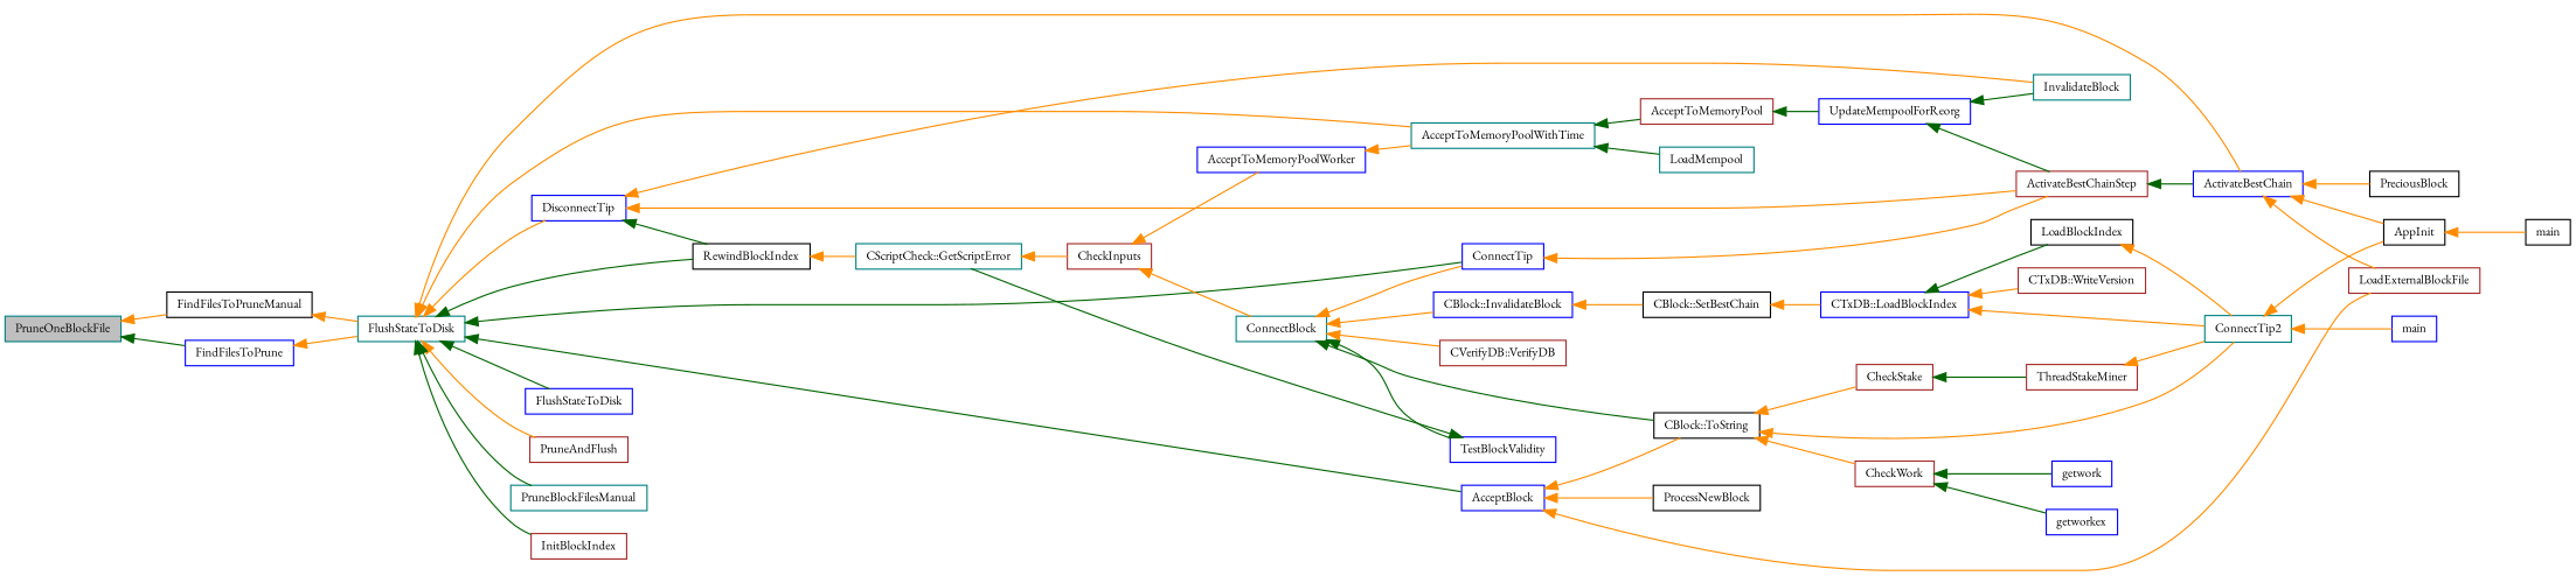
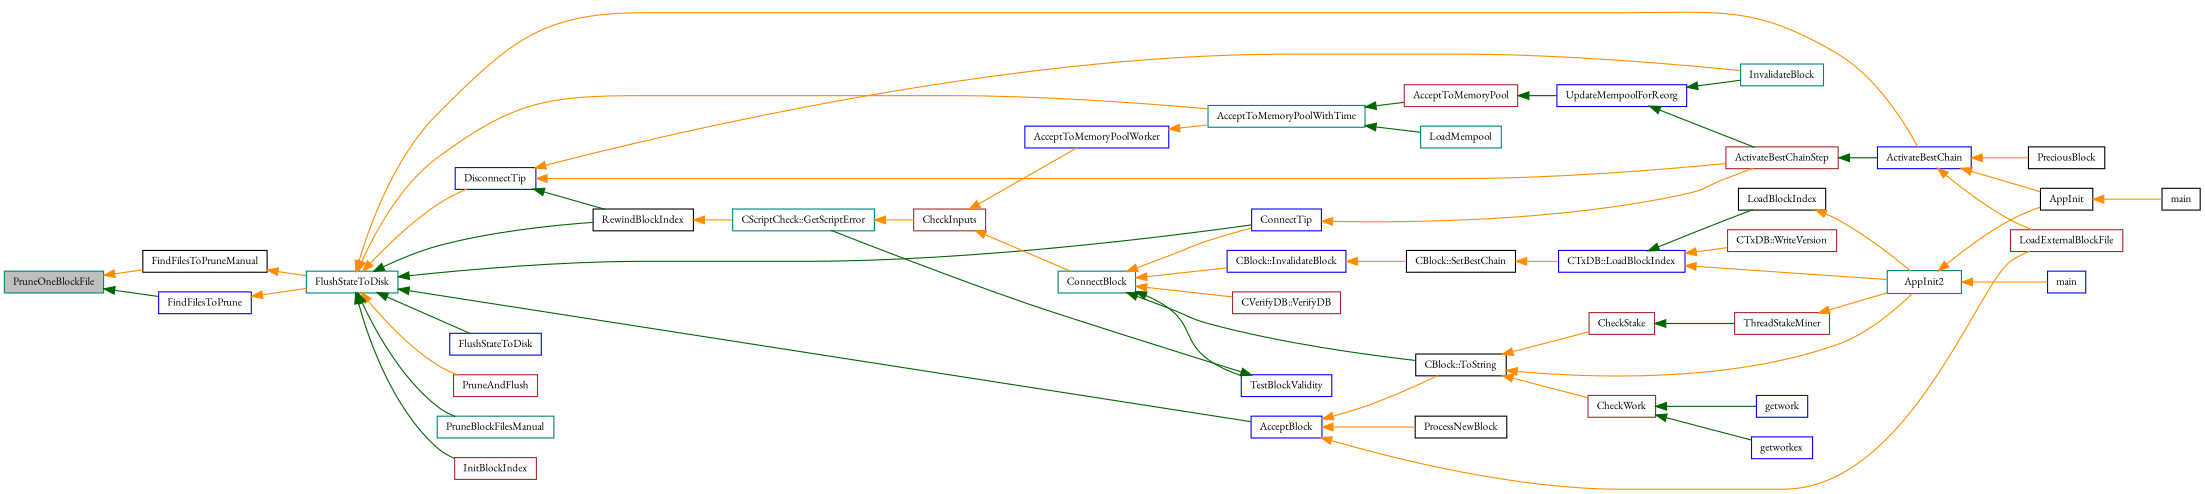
  digraph {
    fontname="EB Garamond"
    rankdir=LR
    node [color=blue fillcolor=white fontname="EB Garamond" fontsize=10 shape=record style=filled]
    edge [color=darkorange dir=back fontname="EB Garamond" fontsize=10 labelfontname=Helvetica labelfontsize=10 style=solid]
    n1 [color=teal fillcolor=grey75 fontcolor=black height=0.2 label=PruneOneBlockFile width=0.4]
    n2 [color=black height=0.2 label=FindFilesToPruneManual width=0.4]
    n3 [height=0.2 label=FindFilesToPrune width=0.4]
    n4 [color=teal height=0.2 label=FlushStateToDisk width=0.4]
    n5 [color=teal height=0.2 label=AcceptToMemoryPoolWithTime width=0.4]
    n6 [height=0.2 label=ActivateBestChain width=0.4]
    n7 [height=0.2 label=FlushStateToDisk width=0.4]
    n8 [color=brown height=0.2 label=PruneAndFlush width=0.4]
    n9 [height=0.2 label=DisconnectTip width=0.4]
    n10 [color=black height=0.2 label=RewindBlockIndex width=0.4]
    n11 [height=0.2 label=ConnectTip width=0.4]
    n12 [height=0.2 label=AcceptBlock width=0.4]
    n13 [color=teal height=0.2 label=PruneBlockFilesManual width=0.4]
    n14 [color=brown height=0.2 label=InitBlockIndex width=0.4]
    n15 [color=brown height=0.2 label=AcceptToMemoryPool width=0.4]
    n16 [color=teal height=0.2 label=LoadMempool width=0.4]
    n17 [color=black height=0.2 label=PreciousBlock width=0.4]
    n18 [color=brown height=0.2 label=LoadExternalBlockFile width=0.4]
    n19 [color=black height=0.2 label=AppInit width=0.4]
    n20 [color=brown height=0.2 label=ActivateBestChainStep width=0.4]
    n21 [color=teal height=0.2 label=InvalidateBlock width=0.4]
    n22 [color=teal height=0.2 label="CScriptCheck::GetScriptError" width=0.4]
    n23 [color=black height=0.2 label=ProcessNewBlock width=0.4]
    n24 [color=black height=0.2 label="CBlock::ToString" width=0.4]
    n25 [height=0.2 label=UpdateMempoolForReorg width=0.4]
    n26 [color=brown height=0.2 label=CheckInputs width=0.4]
    n27 [height=0.2 label=AcceptToMemoryPoolWorker width=0.4]
    n28 [color=teal height=0.2 label=ConnectBlock width=0.4]
    n29 [height=0.2 label="CBlock::InvalidateBlock" width=0.4]
    n30 [height=0.2 label=TestBlockValidity width=0.4]
    n31 [color=brown height=0.2 label="CVerifyDB::VerifyDB" width=0.4]
    n32 [color=black height=0.2 label="CBlock::SetBestChain" width=0.4]
-   n33 [color=teal height=0.2 label=ConnectTip2 width=0.4]
+   n33 [color=teal height=0.2 label=AppInit2 width=0.4]
    n34 [color=brown height=0.2 label=CheckWork width=0.4]
    n35 [color=brown height=0.2 label=CheckStake width=0.4]
    n36 [height=0.2 label="CTxDB::LoadBlockIndex" width=0.4]
    n37 [color=black height=0.2 label=LoadBlockIndex width=0.4]
    n38 [color=brown height=0.2 label="CTxDB::WriteVersion" width=0.4]
    n39 [height=0.2 label=main width=0.4]
    n40 [color=black height=0.2 label=main width=0.4]
    n41 [height=0.2 label=getworkex width=0.4]
    n42 [height=0.2 label=getwork width=0.4]
    n43 [color=brown height=0.2 label=ThreadStakeMiner width=0.4]
    n1 -> n2
    n1 -> n3 [color=darkgreen]
    n2 -> n4
    n3 -> n4
    n4 -> n5
    n4 -> n6
    n4 -> n7 [color=darkgreen]
    n4 -> n8
    n4 -> n9
    n4 -> n10 [color=darkgreen]
    n4 -> n11 [color=darkgreen]
    n4 -> n12 [color=darkgreen]
    n4 -> n13 [color=darkgreen]
    n4 -> n14 [color=darkgreen]
    n5 -> n15 [color=darkgreen]
    n5 -> n16 [color=darkgreen]
    n6 -> n17
    n6 -> n18
    n6 -> n19
    n9 -> n10 [color=darkgreen]
    n9 -> n20
    n9 -> n21
    n10 -> n22
    n11 -> n20
    n12 -> n18
    n12 -> n23
    n12 -> n24
    n15 -> n25 [color=darkgreen]
    n19 -> n40
    n20 -> n6 [color=darkgreen]
    n22 -> n26
    n24 -> n33
    n24 -> n34
    n24 -> n35
    n25 -> n20 [color=darkgreen]
    n25 -> n21 [color=darkgreen]
    n26 -> n27
    n26 -> n28
    n27 -> n5
    n28 -> n11
    n28 -> n24 [color=darkgreen]
    n28 -> n29
    n28 -> n30 [color=darkgreen]
    n28 -> n31
    n29 -> n32
    n30 -> n22 [color=darkgreen]
    n32 -> n36
    n33 -> n19
    n33 -> n39
    n34 -> n41 [color=darkgreen]
    n34 -> n42 [color=darkgreen]
    n35 -> n43 [color=darkgreen]
    n36 -> n33
    n36 -> n37 [color=darkgreen]
    n36 -> n38
    n37 -> n33
    n43 -> n33
  }
